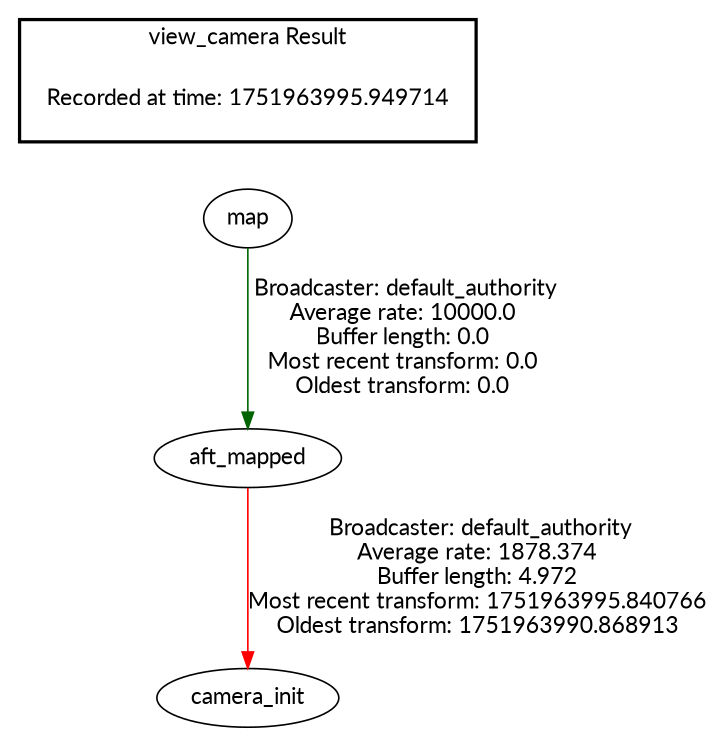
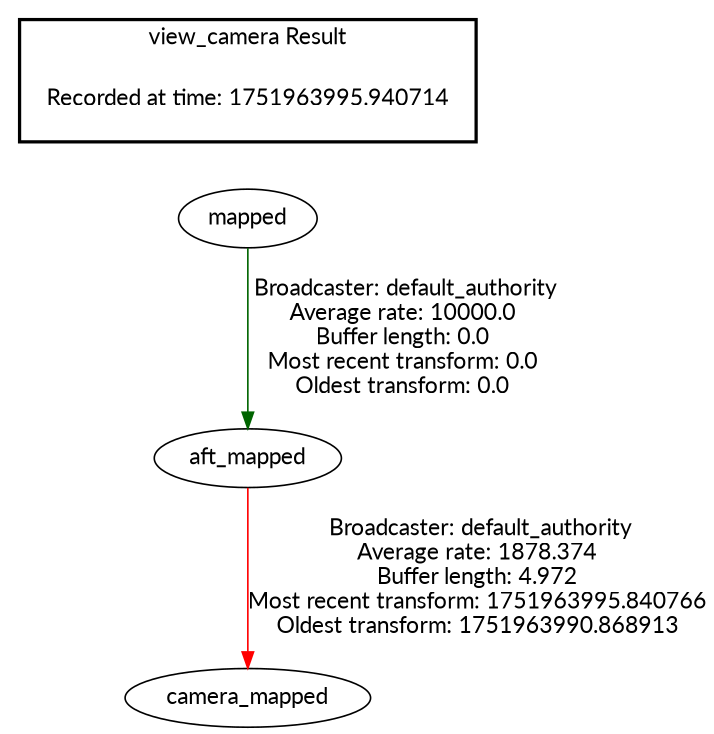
  digraph {
    fontname=Lato
    node [fontname=Lato]
    edge [fontname=Lato]
-   "Recorded at time: 1751963995.940714" [shape=plaintext label="Recorded at time: 1751963995.949714"]
-   map
+   "Recorded at time: 1751963995.940714" [shape=plaintext]
+   map [label=mapped]
    aft_mapped
-   camera_init
+   camera_init [label=camera_mapped]
    subgraph cluster_1 {
      color=black
      label="view_camera Result"
      style=bold
      "Recorded at time: 1751963995.940714"
    }
    "Recorded at time: 1751963995.940714" -> map [style=invis]
    map -> aft_mapped [color=darkgreen label=" Broadcaster: default_authority\nAverage rate: 10000.0\nBuffer length: 0.0\nMost recent transform: 0.0\nOldest transform: 0.0\n"]
    aft_mapped -> camera_init [color=red label=" Broadcaster: default_authority\nAverage rate: 1878.374\nBuffer length: 4.972\nMost recent transform: 1751963995.840766\nOldest transform: 1751963990.868913\n"]
  }
